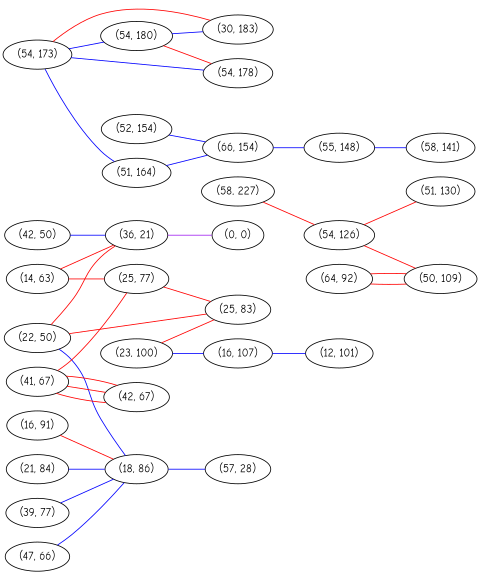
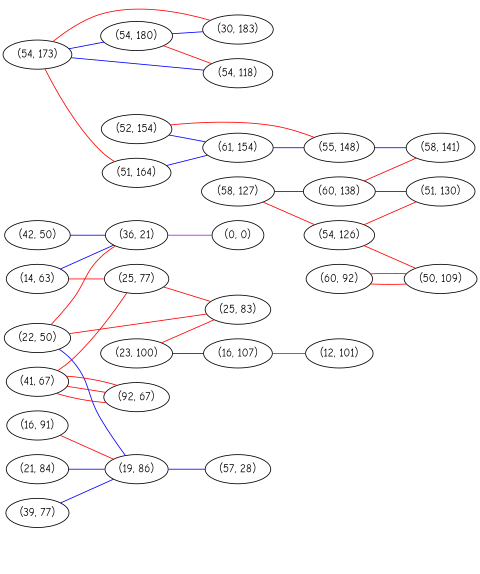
  graph {
    fontname="Comic Neue"
    rankdir=LR
    node [fontname="Comic Neue"]
    edge [color=red fontname="Comic Neue" weight=1]
    "(14, 63)"
    "(36, 21)"
    "(25, 77)"
    "(0, 0)"
    "(25, 83)"
    "(54, 173)"
    "(51, 164)"
    "(54, 180)"
-   "(54, 178)"
+   "(54, 178)" [label="(54, 118)"]
    "(30, 183)"
-   "(61, 154)" [label="(66, 154)"]
+   "(61, 154)"
    "(55, 148)"
    "(22, 50)"
-   "(19, 86)" [label="(18, 86)"]
+   "(19, 86)"
    "(57, 28)"
-   "(58, 127)" [label="(58, 227)"]
+   "(58, 127)"
    "(54, 126)"
+   "(60, 138)"
    n19 [label="(50, 109)"]
    "(51, 130)"
    "(58, 141)"
    "(41, 67)"
-   "(42, 67)"
+   "(42, 67)" [label="(92, 67)"]
    "(42, 50)"
    "(16, 91)"
    "(21, 84)"
    "(39, 77)"
    "(52, 154)"
-   "(47, 66)"
-   "(60, 92)" [label="(64, 92)"]
+   "(60, 92)"
    "(23, 100)"
    "(16, 107)"
    "(12, 101)"
-   "(14, 63)" -- "(36, 21)"
+   "(14, 63)" -- "(36, 21)" [color=blue]
    "(14, 63)" -- "(25, 77)"
    "(36, 21)" -- "(0, 0)" [color=purple weight=4]
    "(25, 77)" -- "(25, 83)"
-   "(54, 173)" -- "(51, 164)" [color=blue]
+   "(54, 173)" -- "(51, 164)"
    "(54, 173)" -- "(54, 180)" [color=blue weight=3]
    "(54, 173)" -- "(54, 178)" [color=blue weight=3]
    "(54, 173)" -- "(30, 183)"
    "(51, 164)" -- "(61, 154)" [color=blue]
    "(54, 180)" -- "(54, 178)"
    "(54, 180)" -- "(30, 183)" [color=blue weight=3]
    "(61, 154)" -- "(55, 148)" [color=blue weight=3]
    "(55, 148)" -- "(58, 141)" [color=blue weight=3]
    "(22, 50)" -- "(36, 21)"
    "(22, 50)" -- "(25, 83)"
    "(22, 50)" -- "(19, 86)" [color=blue weight=3]
    "(19, 86)" -- "(57, 28)" [color=blue weight=3]
    "(58, 127)" -- "(54, 126)"
+   "(58, 127)" -- "(60, 138)" [color=blue weight=3]
    "(54, 126)" -- n19
    "(54, 126)" -- "(51, 130)"
+   "(60, 138)" -- "(51, 130)" [color=blue weight=3]
+   "(60, 138)" -- "(58, 141)"
    "(41, 67)" -- "(25, 77)"
    "(41, 67)" -- "(42, 67)"
    "(41, 67)" -- "(42, 67)"
    "(41, 67)" -- "(42, 67)"
    "(42, 50)" -- "(36, 21)" [color=blue weight=3]
    "(16, 91)" -- "(19, 86)"
    "(21, 84)" -- "(19, 86)" [color=blue weight=3]
    "(39, 77)" -- "(19, 86)" [color=blue weight=3]
    "(52, 154)" -- "(61, 154)" [color=blue weight=3]
-   "(47, 66)" -- "(19, 86)" [color=blue weight=3]
+   "(52, 154)" -- "(55, 148)"
    "(60, 92)" -- n19
    "(60, 92)" -- n19
    "(23, 100)" -- "(25, 83)"
    "(23, 100)" -- "(16, 107)" [color=blue weight=3]
-   "(16, 107)" -- "(12, 101)" [color=blue]
+   "(16, 107)" -- "(12, 101)"
  }
